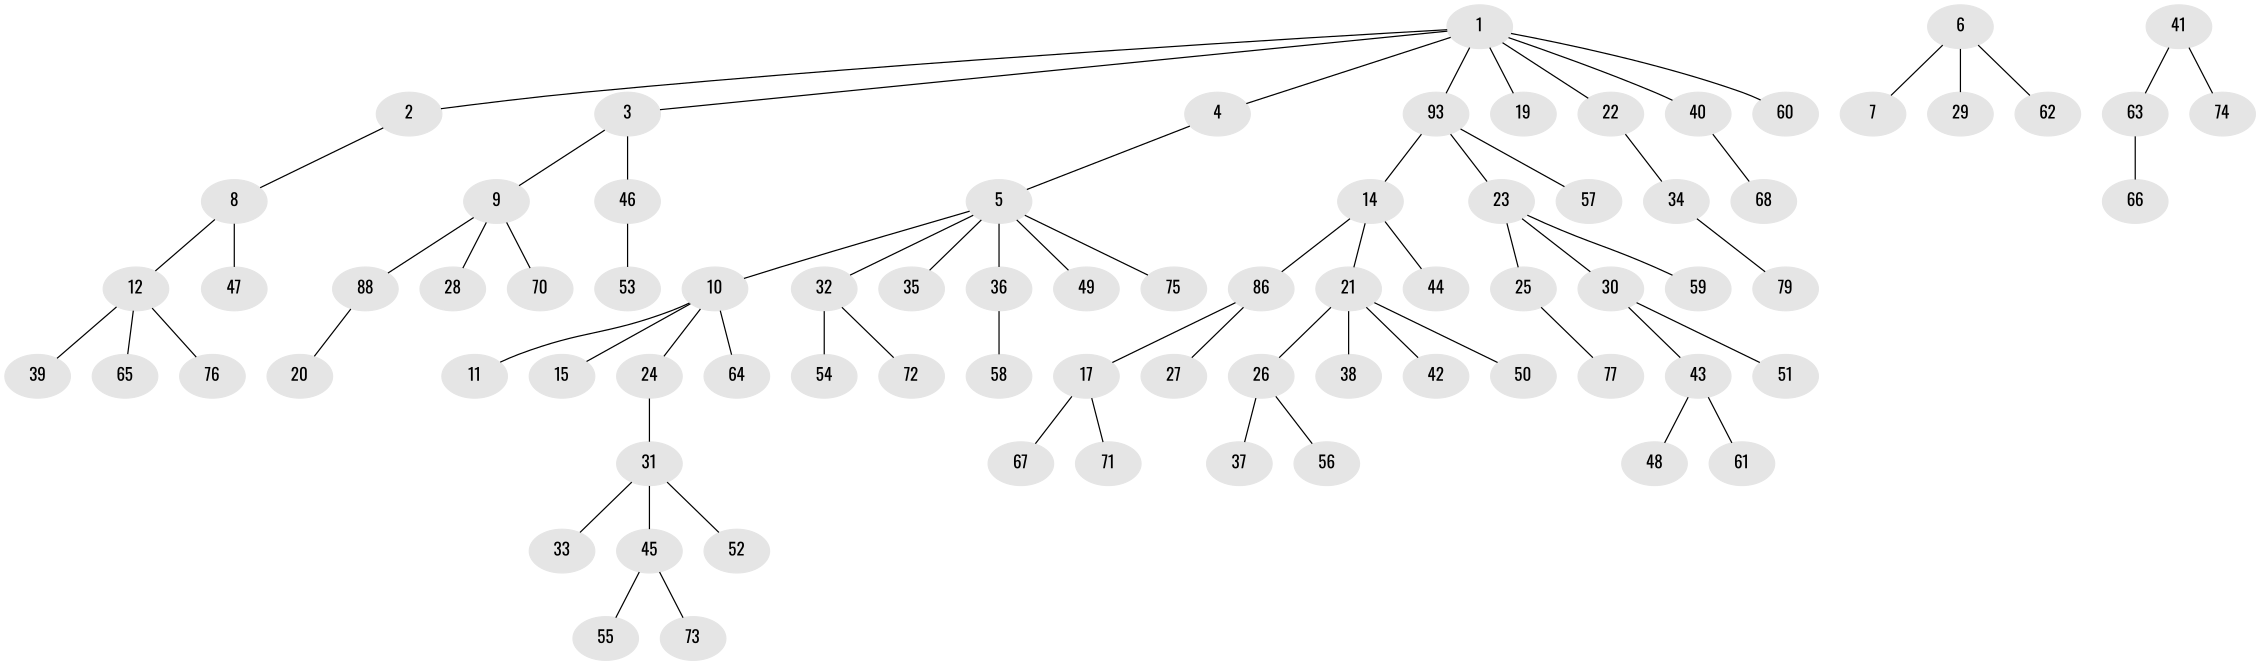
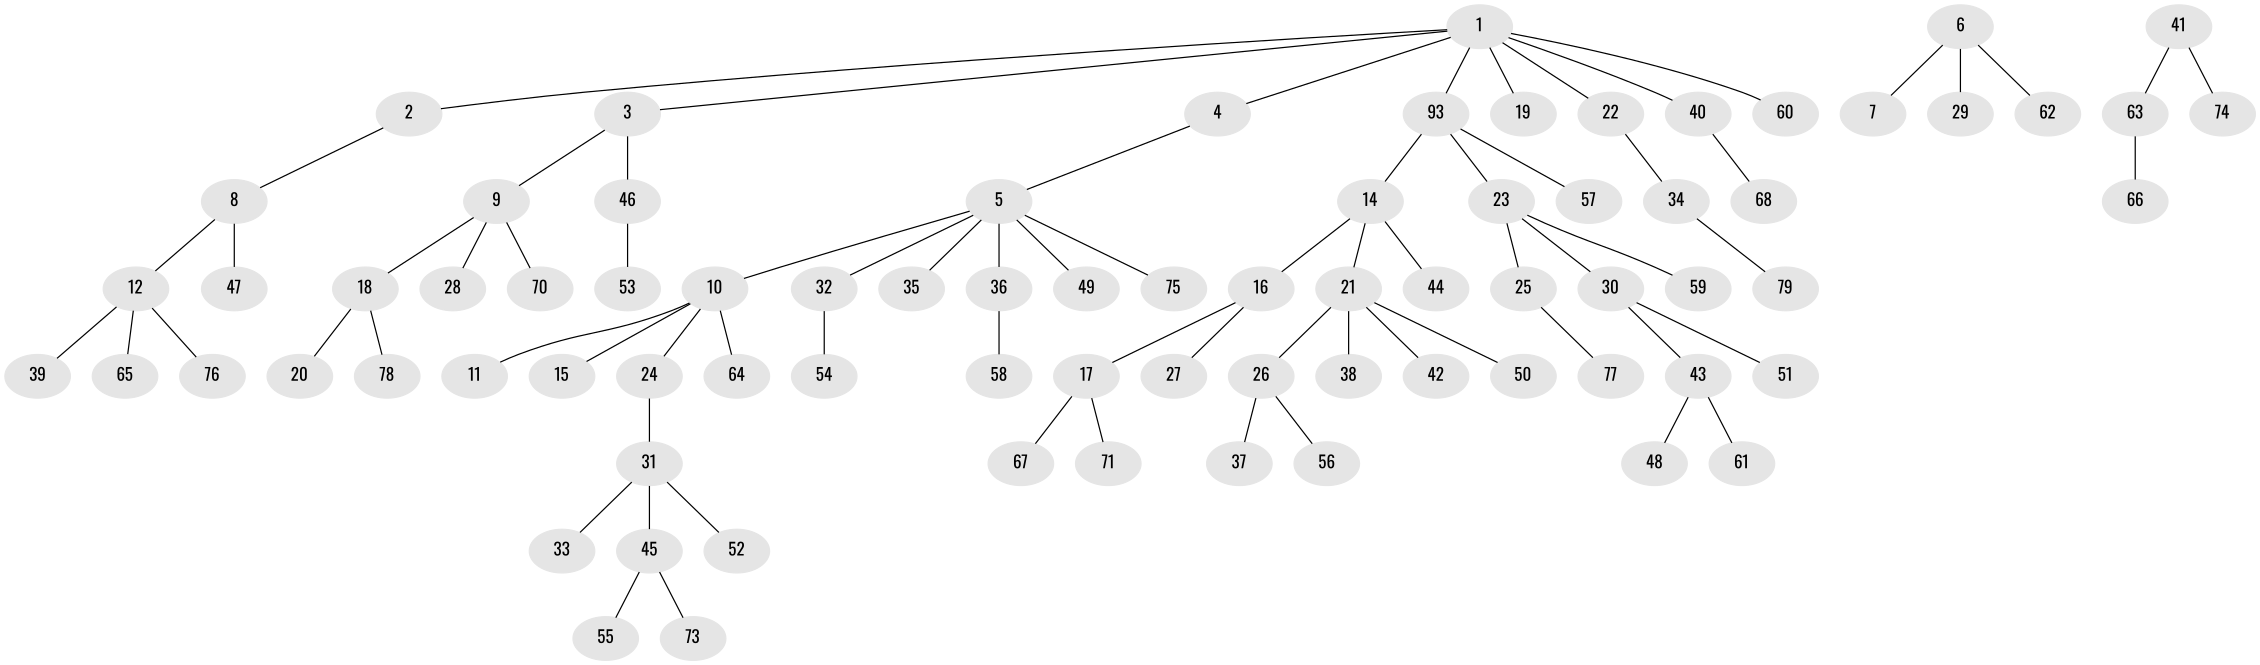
  graph {
    fontname=Oswald
    node [color=gray90 fontname=Oswald style=filled]
    edge [fontname=Oswald]
    1
    2
    3
    4
    n5 [label=93]
    19
    22
    40
    60
    8
    9
    46
    5
    14
    23
    57
    34
    68
    12
    47
-   18 [label=88]
+   18
    28
    70
    53
    10
    32
    35
    36
    49
    75
    6
    7
    29
    62
    11
    15
    24
    64
    54
-   72
    58
    39
    65
    76
    20
+   78
    31
-   16 [label=86]
+   16
    21
    44
    25
    30
    59
    17
    27
    26
    38
    42
    50
    67
    71
    37
    56
    79
    77
    43
    51
    33
    45
    52
    48
    61
    55
    73
    41
    63
    74
    66
    1 -- 2
    1 -- 3
    1 -- 4
    1 -- n5
    1 -- 19
    1 -- 22
    1 -- 40
    1 -- 60
    2 -- 8
    3 -- 9
    3 -- 46
    4 -- 5
    n5 -- 14
    n5 -- 23
    n5 -- 57
    22 -- 34
    40 -- 68
    8 -- 12
    8 -- 47
    9 -- 18
    9 -- 28
    9 -- 70
    46 -- 53
    5 -- 10
    5 -- 32
    5 -- 35
    5 -- 36
    5 -- 49
    5 -- 75
    14 -- 16
    14 -- 21
    14 -- 44
    23 -- 25
    23 -- 30
    23 -- 59
    34 -- 79
    12 -- 39
    12 -- 65
    12 -- 76
    18 -- 20
+   18 -- 78
    10 -- 11
    10 -- 15
    10 -- 24
    10 -- 64
    32 -- 54
-   32 -- 72
    36 -- 58
    6 -- 7
    6 -- 29
    6 -- 62
    24 -- 31
    31 -- 33
    31 -- 45
    31 -- 52
    16 -- 17
    16 -- 27
    21 -- 26
    21 -- 38
    21 -- 42
    21 -- 50
    25 -- 77
    30 -- 43
    30 -- 51
    17 -- 67
    17 -- 71
    26 -- 37
    26 -- 56
    43 -- 48
    43 -- 61
    45 -- 55
    45 -- 73
    41 -- 63
    41 -- 74
    63 -- 66
  }
